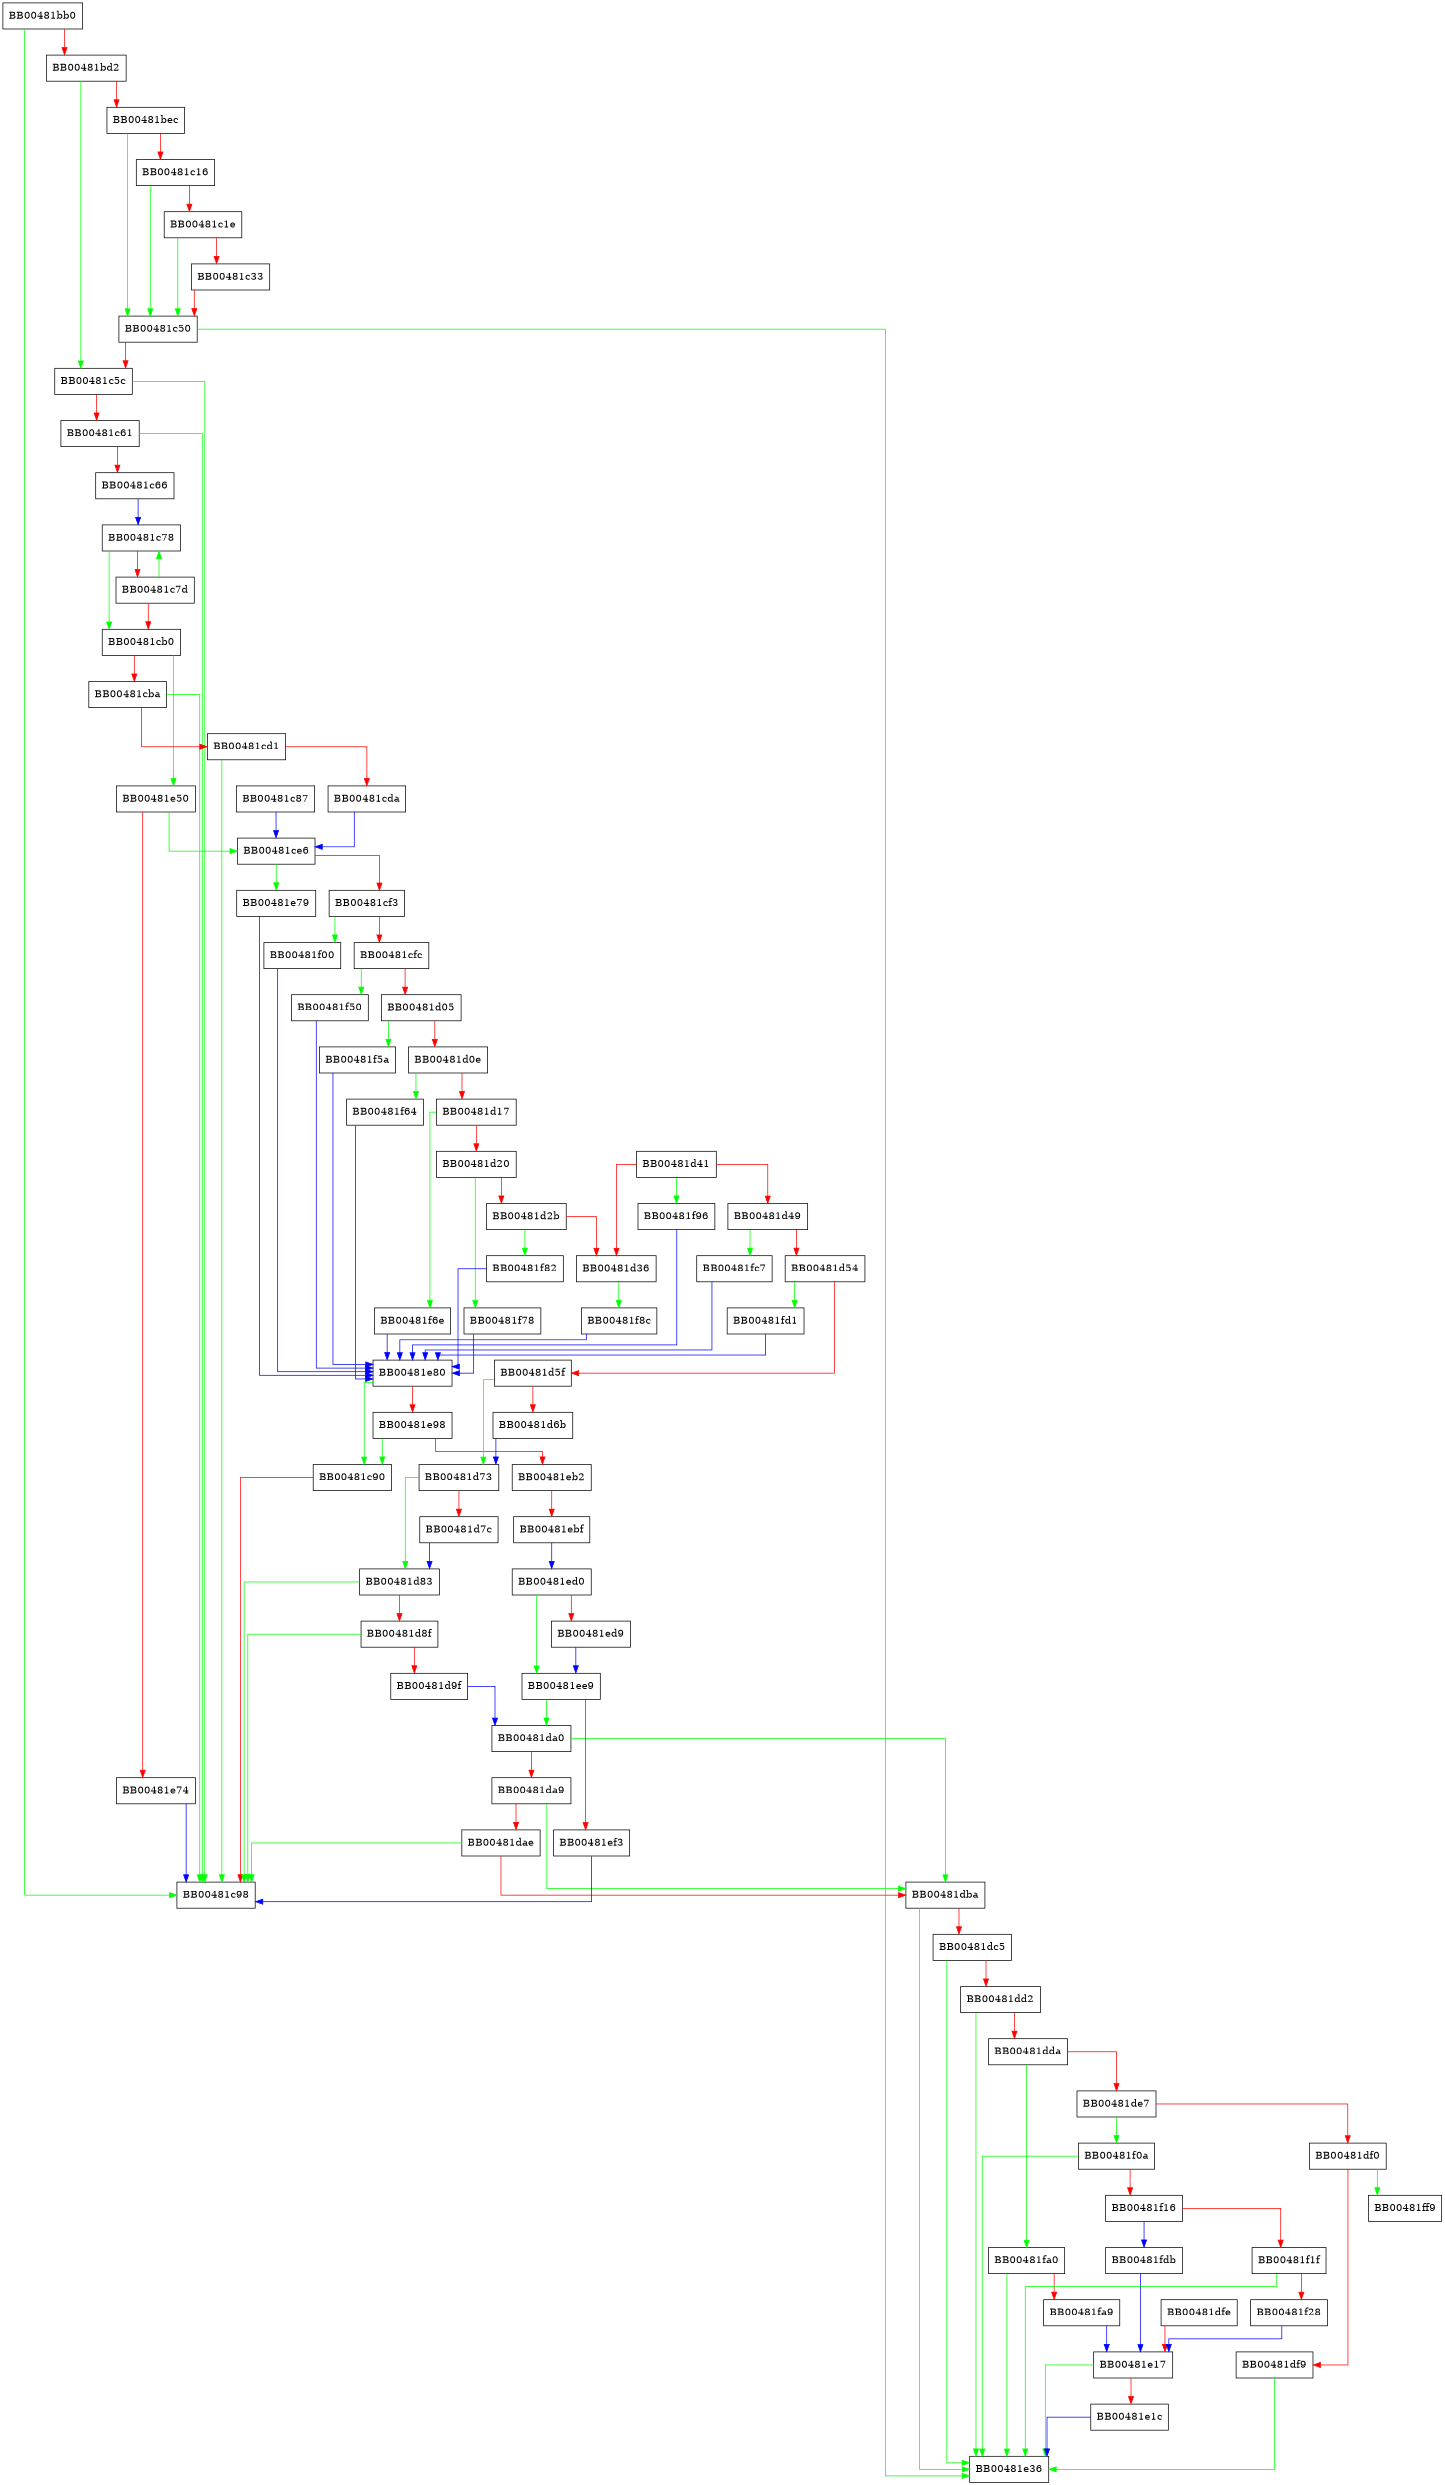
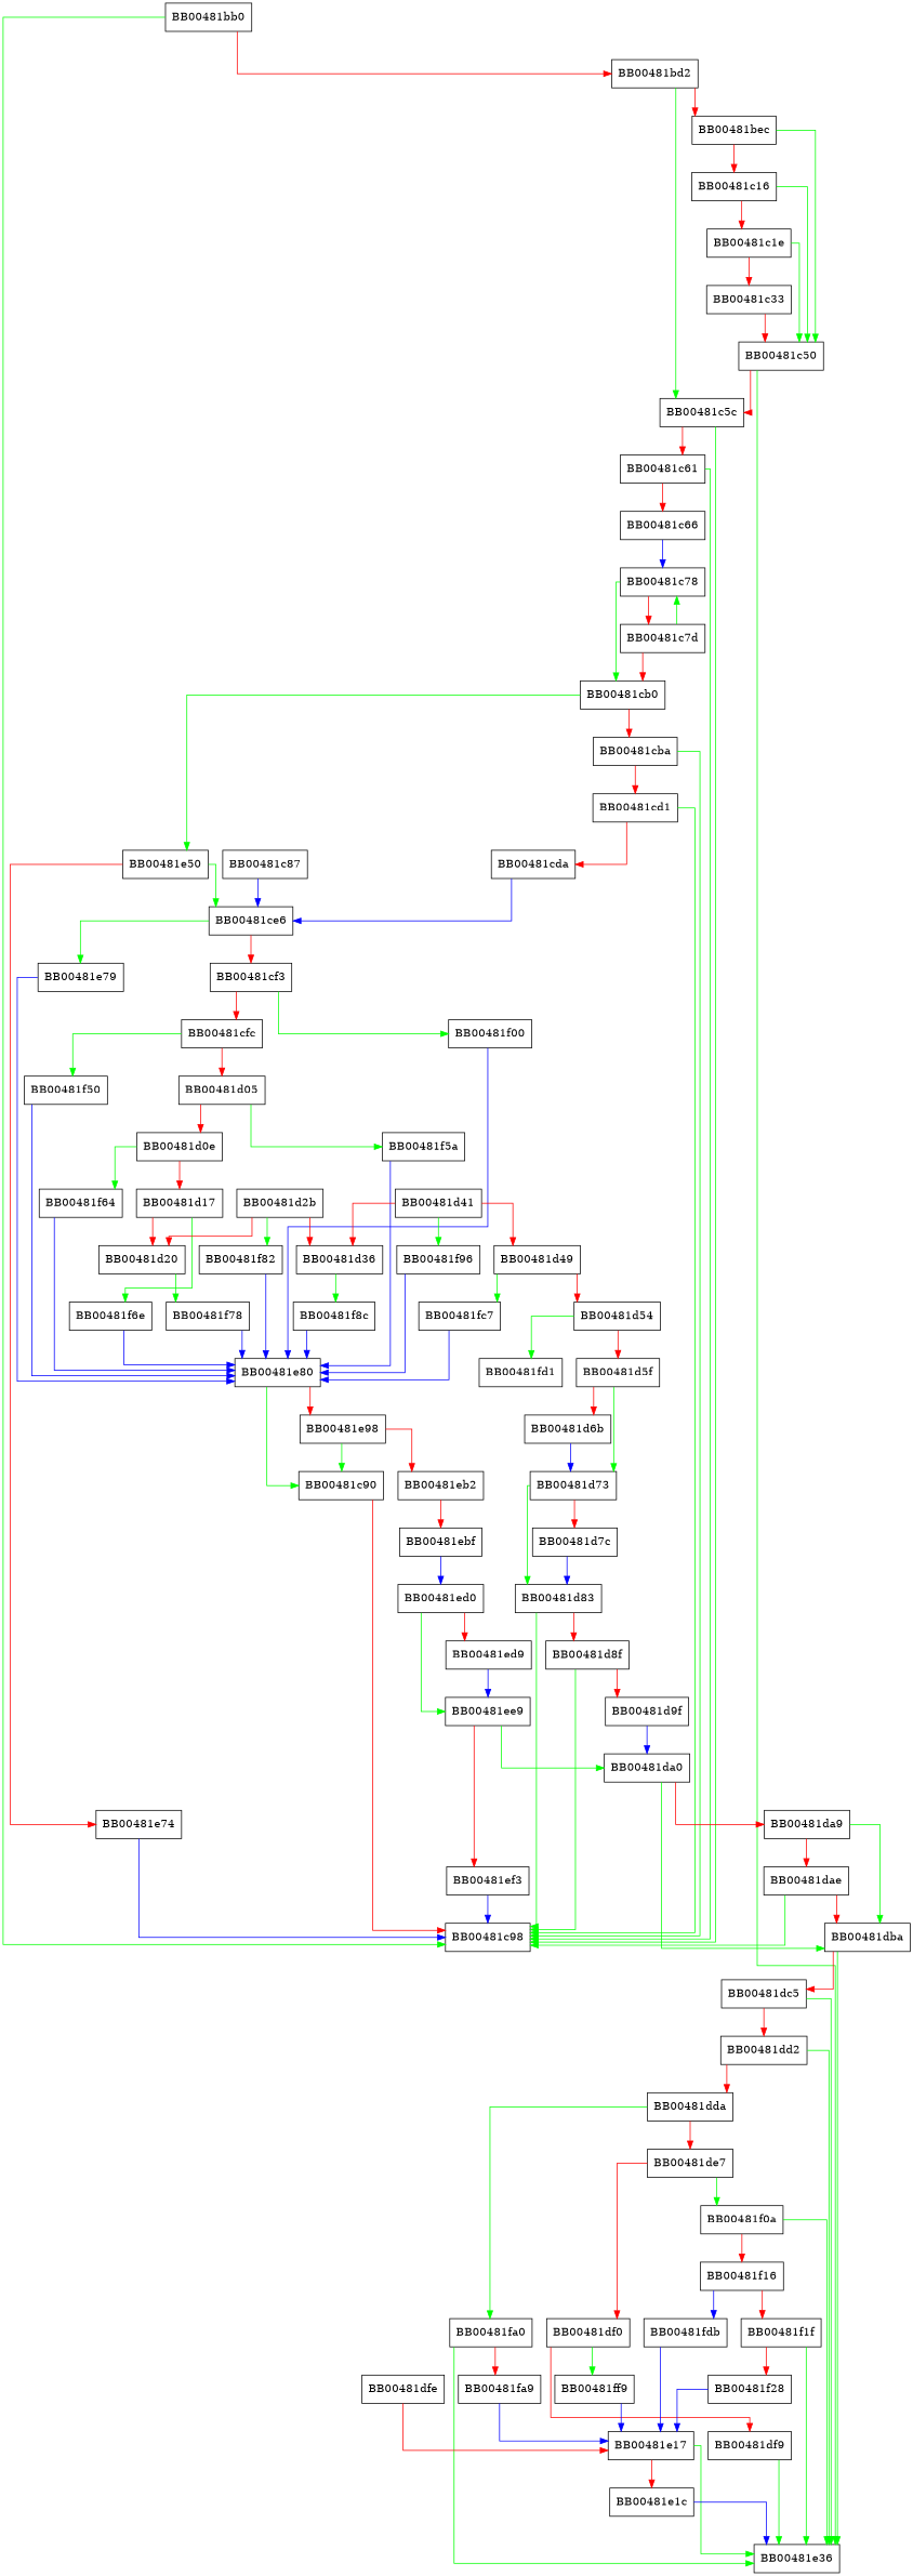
  digraph {
    splines=ortho
    node [shape=box]
    edge [color=red]
    BB00481bb0
    BB00481c98
    BB00481bd2
    BB00481c5c
    BB00481bec
    BB00481c61
    BB00481c50
    BB00481c16
    BB00481c66
    BB00481e36
    BB00481c1e
    BB00481c33
    BB00481c78
    BB00481cb0
    BB00481c7d
    BB00481e50
    BB00481cba
    BB00481ce6
    BB00481e74
    BB00481cd1
    BB00481c87
    BB00481e79
    BB00481cf3
    BB00481e80
    BB00481f00
    BB00481cfc
    BB00481c90
    BB00481cda
    BB00481e98
    BB00481f50
    BB00481d05
    BB00481f5a
    BB00481d0e
    BB00481f64
    BB00481d17
    BB00481f6e
    BB00481d20
    BB00481f78
    BB00481d2b
    BB00481f82
    BB00481d36
    BB00481f8c
    BB00481d41
    BB00481f96
    BB00481d49
    BB00481fc7
    BB00481d54
    BB00481fd1
    BB00481d5f
    BB00481d73
    BB00481d6b
    BB00481d83
    BB00481d7c
    BB00481d8f
    BB00481d9f
    BB00481da0
    BB00481dba
    BB00481da9
    BB00481dc5
    BB00481dae
    BB00481dd2
    BB00481dda
    BB00481fa0
    BB00481de7
    BB00481fa9
    BB00481f0a
    BB00481df0
    BB00481e17
    BB00481f16
    BB00481ff9
    BB00481df9
    BB00481fdb
    BB00481f1f
    BB00481e1c
    BB00481dfe
    BB00481eb2
    BB00481ebf
    BB00481ed0
    BB00481ee9
    BB00481ed9
    BB00481ef3
    BB00481f28
    BB00481bb0 -> BB00481c98 [color=green]
    BB00481bb0 -> BB00481bd2
    BB00481bd2 -> BB00481c5c [color=green]
    BB00481bd2 -> BB00481bec
    BB00481c5c -> BB00481c98 [color=green]
    BB00481c5c -> BB00481c61
    BB00481bec -> BB00481c50 [color=green]
    BB00481bec -> BB00481c16
    BB00481c61 -> BB00481c98 [color=green]
    BB00481c61 -> BB00481c66
    BB00481c50 -> BB00481c5c
    BB00481c50 -> BB00481e36 [color=green]
    BB00481c16 -> BB00481c50 [color=green]
    BB00481c16 -> BB00481c1e
    BB00481c66 -> BB00481c78 [color=blue]
    BB00481c1e -> BB00481c50 [color=green]
    BB00481c1e -> BB00481c33
    BB00481c33 -> BB00481c50
    BB00481c78 -> BB00481cb0 [color=green]
    BB00481c78 -> BB00481c7d
    BB00481cb0 -> BB00481e50 [color=green]
    BB00481cb0 -> BB00481cba
    BB00481c7d -> BB00481c78 [color=green]
    BB00481c7d -> BB00481cb0
    BB00481e50 -> BB00481ce6 [color=green]
    BB00481e50 -> BB00481e74
    BB00481cba -> BB00481c98 [color=green]
    BB00481cba -> BB00481cd1
    BB00481ce6 -> BB00481e79 [color=green]
    BB00481ce6 -> BB00481cf3
    BB00481e74 -> BB00481c98 [color=blue]
    BB00481cd1 -> BB00481c98 [color=green]
    BB00481cd1 -> BB00481cda
    BB00481c87 -> BB00481ce6 [color=blue]
    BB00481e79 -> BB00481e80 [color=blue]
    BB00481cf3 -> BB00481f00 [color=green]
    BB00481cf3 -> BB00481cfc
    BB00481e80 -> BB00481c90 [color=green]
    BB00481e80 -> BB00481e98
    BB00481f00 -> BB00481e80 [color=blue]
    BB00481cfc -> BB00481f50 [color=green]
    BB00481cfc -> BB00481d05
    BB00481c90 -> BB00481c98
    BB00481cda -> BB00481ce6 [color=blue]
    BB00481e98 -> BB00481c90 [color=green]
    BB00481e98 -> BB00481eb2
    BB00481f50 -> BB00481e80 [color=blue]
    BB00481d05 -> BB00481f5a [color=green]
    BB00481d05 -> BB00481d0e
    BB00481f5a -> BB00481e80 [color=blue]
    BB00481d0e -> BB00481f64 [color=green]
    BB00481d0e -> BB00481d17
    BB00481f64 -> BB00481e80 [color=blue]
    BB00481d17 -> BB00481f6e [color=green]
    BB00481d17 -> BB00481d20
    BB00481f6e -> BB00481e80 [color=blue]
    BB00481d20 -> BB00481f78 [color=green]
-   BB00481d20 -> BB00481d2b
+   BB00481d2b -> BB00481d20
    BB00481f78 -> BB00481e80 [color=blue]
    BB00481d2b -> BB00481f82 [color=green]
    BB00481d2b -> BB00481d36
    BB00481f82 -> BB00481e80 [color=blue]
    BB00481d36 -> BB00481f8c [color=green]
    BB00481f8c -> BB00481e80 [color=blue]
    BB00481d41 -> BB00481d36
    BB00481d41 -> BB00481f96 [color=green]
    BB00481d41 -> BB00481d49
    BB00481f96 -> BB00481e80 [color=blue]
    BB00481d49 -> BB00481fc7 [color=green]
    BB00481d49 -> BB00481d54
    BB00481fc7 -> BB00481e80 [color=blue]
    BB00481d54 -> BB00481fd1 [color=green]
    BB00481d54 -> BB00481d5f
-   BB00481fd1 -> BB00481e80 [color=blue]
    BB00481d5f -> BB00481d73 [color=green]
    BB00481d5f -> BB00481d6b
    BB00481d73 -> BB00481d83 [color=green]
    BB00481d73 -> BB00481d7c
    BB00481d6b -> BB00481d73 [color=blue]
    BB00481d83 -> BB00481c98 [color=green]
    BB00481d83 -> BB00481d8f
    BB00481d7c -> BB00481d83 [color=blue]
    BB00481d8f -> BB00481c98 [color=green]
    BB00481d8f -> BB00481d9f
    BB00481d9f -> BB00481da0 [color=blue]
    BB00481da0 -> BB00481dba [color=green]
    BB00481da0 -> BB00481da9
    BB00481dba -> BB00481e36 [color=green]
    BB00481dba -> BB00481dc5
    BB00481da9 -> BB00481dba [color=green]
    BB00481da9 -> BB00481dae
    BB00481dc5 -> BB00481e36 [color=green]
    BB00481dc5 -> BB00481dd2
    BB00481dae -> BB00481c98 [color=green]
    BB00481dae -> BB00481dba
    BB00481dd2 -> BB00481e36 [color=green]
    BB00481dd2 -> BB00481dda
    BB00481dda -> BB00481fa0 [color=green]
    BB00481dda -> BB00481de7
    BB00481fa0 -> BB00481e36 [color=green]
    BB00481fa0 -> BB00481fa9
    BB00481de7 -> BB00481f0a [color=green]
    BB00481de7 -> BB00481df0
    BB00481fa9 -> BB00481e17 [color=blue]
    BB00481f0a -> BB00481e36 [color=green]
    BB00481f0a -> BB00481f16
    BB00481df0 -> BB00481ff9 [color=green]
    BB00481df0 -> BB00481df9
    BB00481e17 -> BB00481e36 [color=green]
    BB00481e17 -> BB00481e1c
    BB00481f16 -> BB00481fdb [color=blue]
    BB00481f16 -> BB00481f1f
+   BB00481ff9 -> BB00481e17 [color=blue]
    BB00481df9 -> BB00481e36 [color=green]
    BB00481fdb -> BB00481e17 [color=blue]
    BB00481f1f -> BB00481e36 [color=green]
    BB00481f1f -> BB00481f28
    BB00481e1c -> BB00481e36 [color=blue]
    BB00481dfe -> BB00481e17
    BB00481eb2 -> BB00481ebf
    BB00481ebf -> BB00481ed0 [color=blue]
    BB00481ed0 -> BB00481ee9 [color=green]
    BB00481ed0 -> BB00481ed9
    BB00481ee9 -> BB00481da0 [color=green]
    BB00481ee9 -> BB00481ef3
    BB00481ed9 -> BB00481ee9 [color=blue]
    BB00481ef3 -> BB00481c98 [color=blue]
    BB00481f28 -> BB00481e17 [color=blue]
  }
